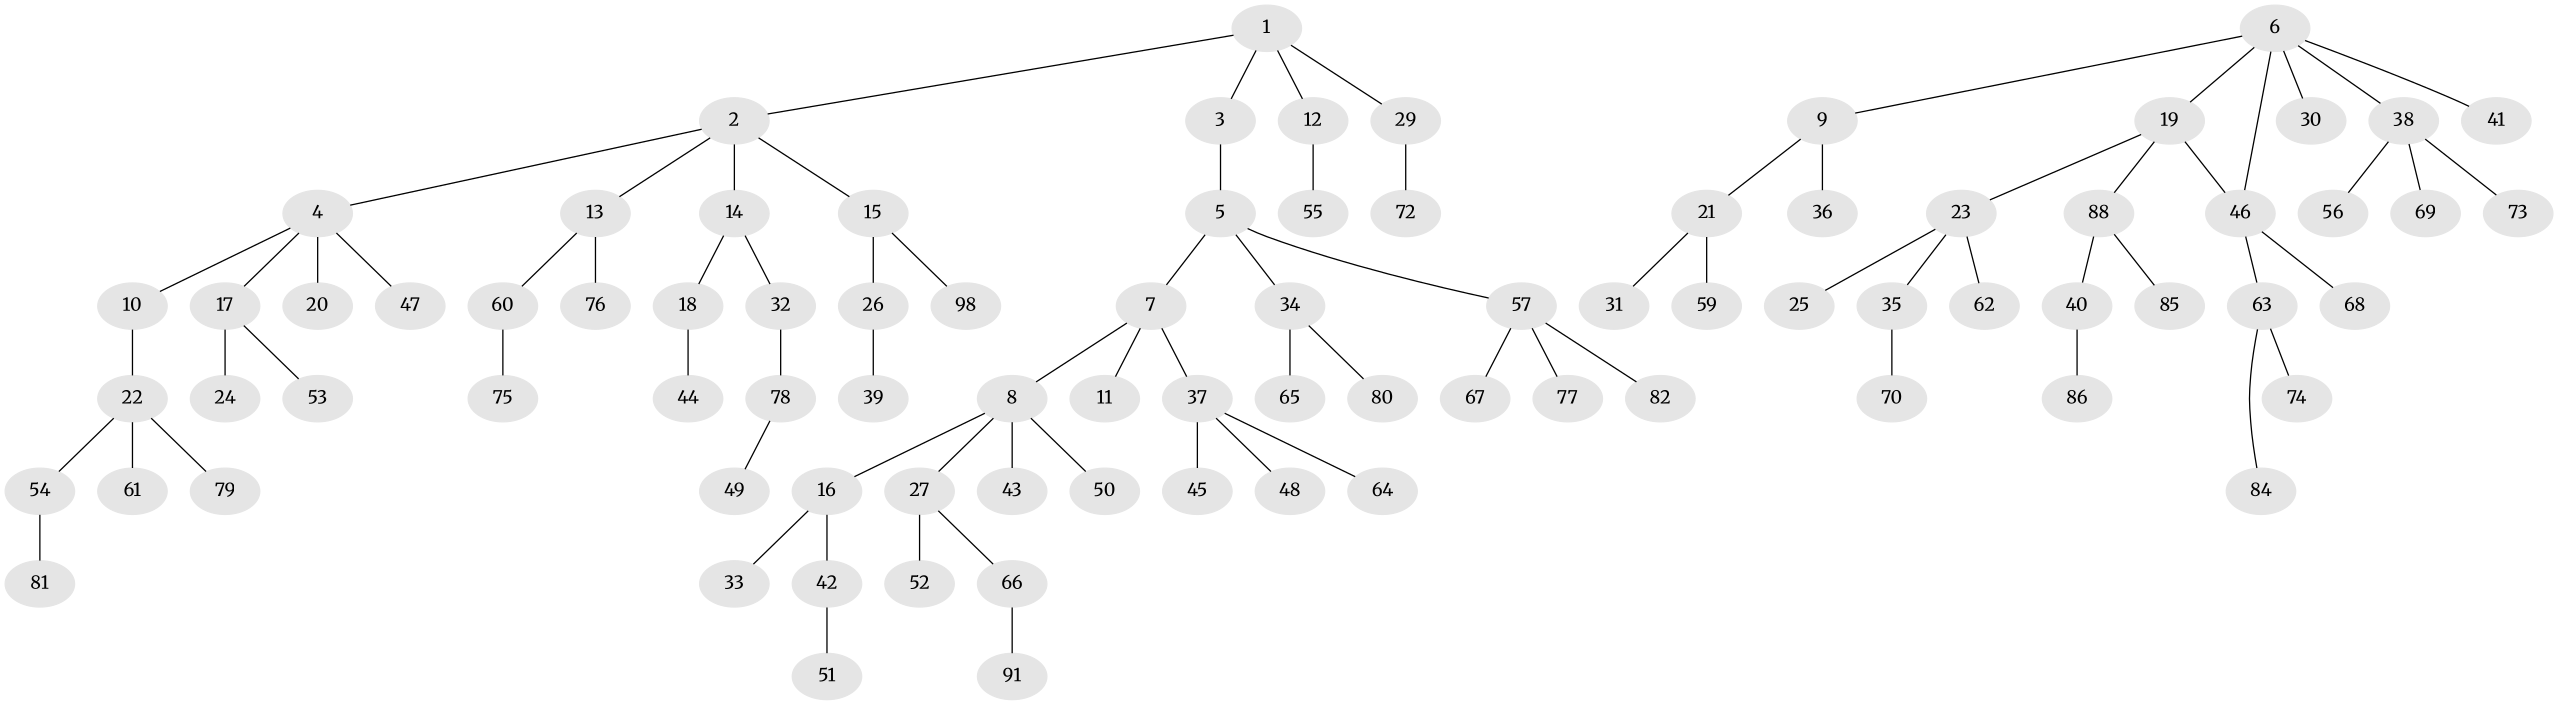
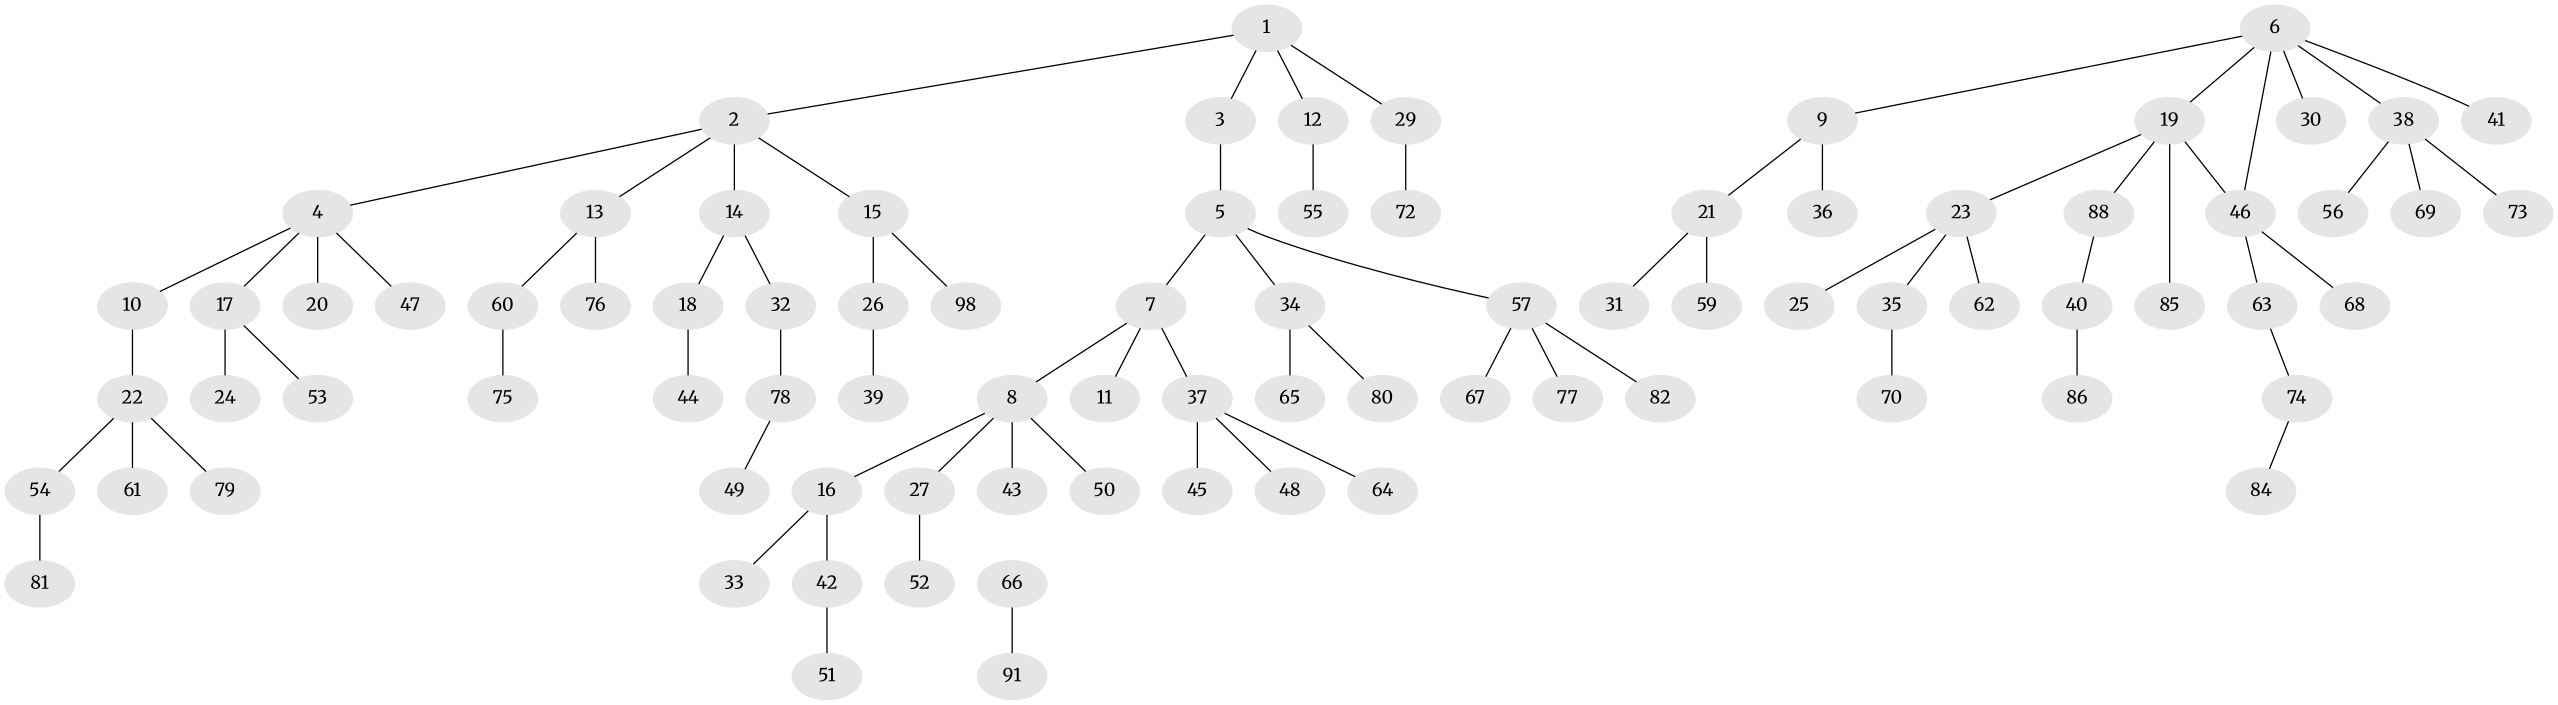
  graph {
    fontname=Merriweather
    node [color=gray90 fontname=Merriweather style=filled]
    edge [fontname=Merriweather]
    1
    2
    3
    12
    29
    4
    13
    14
    15
    5
    6
    9
    19
    30
    38
    41
    55
    72
    10
    17
    20
    47
    60
    76
    18
    32
    26
    n28 [label=98]
    7
    34
    57
    22
    24
    53
    8
    11
    37
    65
    80
    67
    77
    82
    21
    36
    23
    n46 [label=88]
    46
    56
    69
    73
    16
    27
    43
    50
    45
    48
    64
    33
    42
    52
    66
    31
    59
    54
    61
    79
    75
    44
    78
    39
    51
    25
    35
    62
    40
    85
    63
    68
    81
    70
    n81 [label=91]
    n82 [label=86]
    49
    74
    84
    1 -- 2
    1 -- 3
    1 -- 12
    1 -- 29
    2 -- 4
    2 -- 13
    2 -- 14
    2 -- 15
    3 -- 5
    12 -- 55
    29 -- 72
    4 -- 10
    4 -- 17
    4 -- 20
    4 -- 47
    13 -- 60
    13 -- 76
    14 -- 18
    14 -- 32
    15 -- 26
    15 -- n28
    5 -- 7
    5 -- 34
    5 -- 57
    6 -- 9
    6 -- 19
    6 -- 30
    6 -- 38
    6 -- 41
    9 -- 21
    9 -- 36
    19 -- 23
    19 -- n46
    19 -- 46
    38 -- 56
    38 -- 69
    38 -- 73
    10 -- 22
    17 -- 24
    17 -- 53
    60 -- 75
    18 -- 44
    32 -- 78
    26 -- 39
    7 -- 8
    7 -- 11
    7 -- 37
    34 -- 65
    34 -- 80
    57 -- 67
    57 -- 77
    57 -- 82
    22 -- 54
    22 -- 61
    22 -- 79
    8 -- 16
    8 -- 27
    8 -- 43
    8 -- 50
    37 -- 45
    37 -- 48
    37 -- 64
    21 -- 31
    21 -- 59
    23 -- 25
    23 -- 35
    23 -- 62
    n46 -- 40
-   n46 -- 85
+   19 -- 85
    46 -- 6
    46 -- 63
    46 -- 68
    16 -- 33
    16 -- 42
    27 -- 52
-   27 -- 66
    42 -- 51
    66 -- n81
    54 -- 81
    78 -- 49
    35 -- 70
    40 -- n82
    63 -- 74
-   63 -- 84
+   74 -- 84
  }
